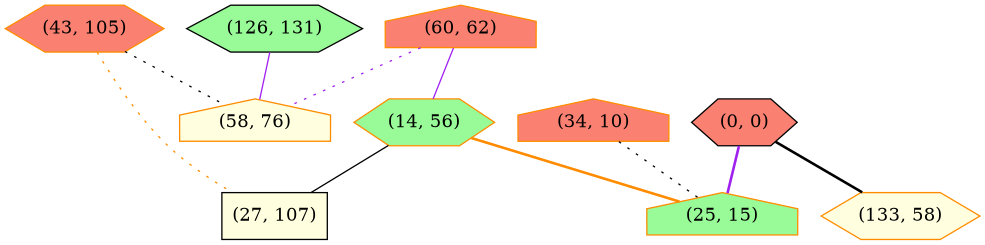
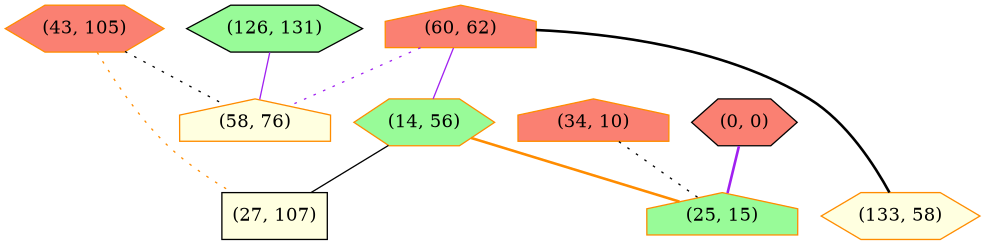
  graph {
    node [color=darkorange fillcolor=salmon shape=hexagon style=filled]
    edge [color=purple style=dotted weight=1]
    "(0, 0)" [color=black]
    "(25, 15)" [fillcolor=palegreen shape=house]
    "(60, 62)" [shape=house]
    "(14, 56)" [fillcolor=palegreen]
    "(133, 58)" [fillcolor=lightyellow]
    "(58, 76)" [fillcolor=lightyellow shape=house]
    "(27, 107)" [color=black fillcolor=lightyellow shape=box]
    "(126, 131)" [color=black fillcolor=palegreen]
    "(43, 105)"
    "(34, 10)" [shape=house]
    "(0, 0)" -- "(25, 15)" [style=bold weight=4]
    "(60, 62)" -- "(14, 56)" [style=solid]
-   "(0, 0)" -- "(133, 58)" [color=black style=bold]
+   "(60, 62)" -- "(133, 58)" [color=black style=bold]
    "(60, 62)" -- "(58, 76)"
    "(14, 56)" -- "(25, 15)" [color=darkorange style=bold]
    "(14, 56)" -- "(27, 107)" [color=black style=solid]
    "(126, 131)" -- "(58, 76)" [style=solid]
    "(43, 105)" -- "(58, 76)" [color=black]
    "(43, 105)" -- "(27, 107)" [color=darkorange]
    "(34, 10)" -- "(25, 15)" [color=black]
  }
